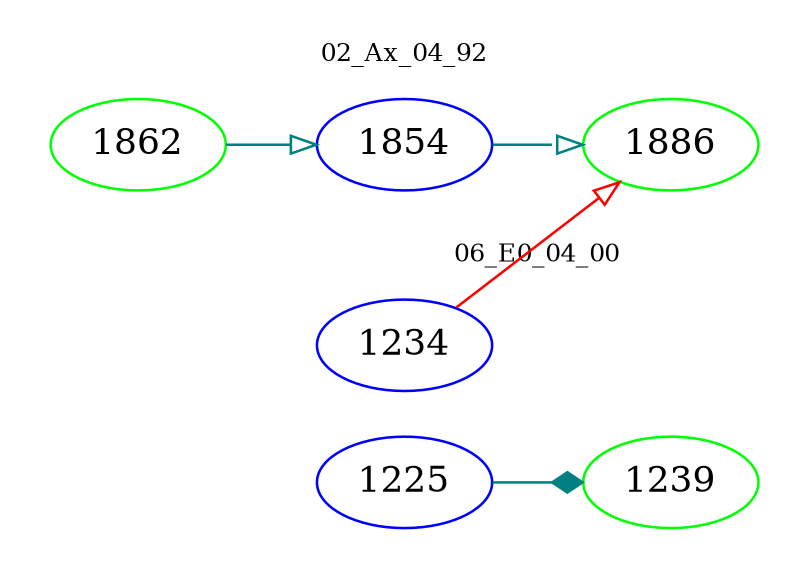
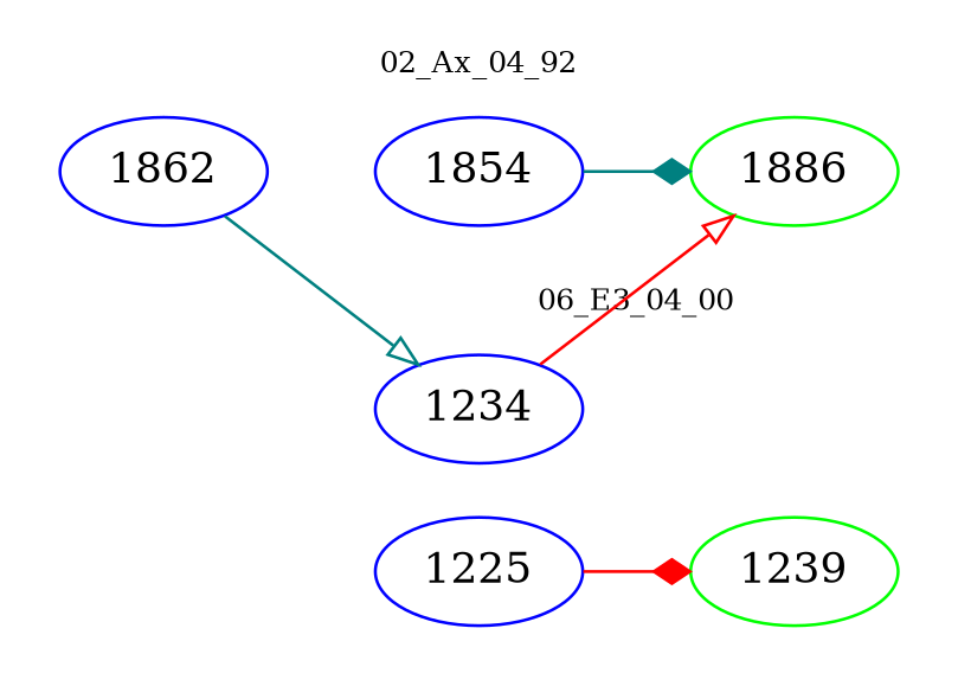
  digraph {
    rankdir=LR
    node [color=blue]
    edge [arrowhead=onormal color=teal]
-   n1 [color=green label=1862]
+   n1 [label=1862]
    n2 [label=1854]
    n3 [color=green label=1886]
    n4 [label=1234]
    n5 [label=1225]
    n6 [color=green label=1239]
    subgraph cluster_1 {
      color=white
      fontsize=10
      label="02_Ax_04_92"
      n1
      n2
      n3
    }
    subgraph cluster_2 {
      color=white
      fontsize=10
-     label="06_E0_04_00"
+     label="06_E3_04_00"
      n4
      n5
      n6
    }
-   n1 -> n2
-   n2 -> n3
+   n1 -> n4
+   n2 -> n3 [arrowhead=diamond]
    n4 -> n3 [color=red]
-   n5 -> n6 [arrowhead=diamond]
+   n5 -> n6 [arrowhead=diamond color=red]
  }
